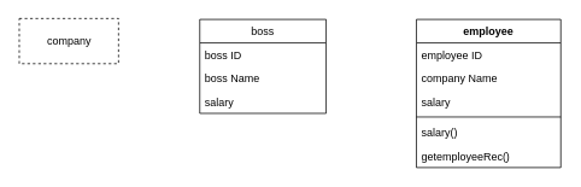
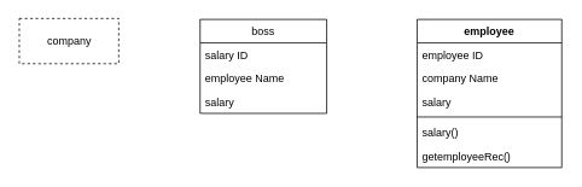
  <mxCell id="0" />
  <mxCell id="1" parent="0" />
  <mxCell id="2" value="company" style="html=1;fillColor=none;dashed=1;" vertex="1" parent="1"><mxGeometry x="20" y="20" width="110" height="50" as="geometry" /></mxCell>
  <mxCell id="3" value="employee" style="swimlane;fontStyle=1;align=center;verticalAlign=top;childLayout=stackLayout;horizontal=1;startSize=26;horizontalStack=0;resizeParent=1;resizeParentMax=0;resizeLast=0;collapsible=1;marginBottom=0;" vertex="1" parent="1"><mxGeometry x="460" y="21" width="160" height="164" as="geometry" /></mxCell>
  <mxCell id="4" value="employee ID" style="text;strokeColor=none;fillColor=none;align=left;verticalAlign=top;spacingLeft=4;spacingRight=4;overflow=hidden;rotatable=0;points=[[0,0.5],[1,0.5]];portConstraint=eastwest;" vertex="1" parent="3"><mxGeometry y="26" width="160" height="26" as="geometry" /></mxCell>
  <mxCell id="5" value="company Name" style="text;strokeColor=none;fillColor=none;align=left;verticalAlign=top;spacingLeft=4;spacingRight=4;overflow=hidden;rotatable=0;points=[[0,0.5],[1,0.5]];portConstraint=eastwest;" vertex="1" parent="3"><mxGeometry y="52" width="160" height="26" as="geometry" /></mxCell>
  <mxCell id="6" value="salary" style="text;strokeColor=none;fillColor=none;align=left;verticalAlign=top;spacingLeft=4;spacingRight=4;overflow=hidden;rotatable=0;points=[[0,0.5],[1,0.5]];portConstraint=eastwest;" vertex="1" parent="3"><mxGeometry y="78" width="160" height="26" as="geometry" /></mxCell>
  <mxCell id="7" value="" style="line;strokeWidth=1;fillColor=none;align=left;verticalAlign=middle;spacingTop=-1;spacingLeft=3;spacingRight=3;rotatable=0;labelPosition=right;points=[];portConstraint=eastwest;strokeColor=inherit;" vertex="1" parent="3"><mxGeometry y="104" width="160" height="8" as="geometry" /></mxCell>
  <mxCell id="8" value="salary()" style="text;strokeColor=none;fillColor=none;align=left;verticalAlign=top;spacingLeft=4;spacingRight=4;overflow=hidden;rotatable=0;points=[[0,0.5],[1,0.5]];portConstraint=eastwest;" vertex="1" parent="3"><mxGeometry y="112" width="160" height="26" as="geometry" /></mxCell>
  <mxCell id="9" value="getemployeeRec()" style="text;strokeColor=none;fillColor=none;align=left;verticalAlign=top;spacingLeft=4;spacingRight=4;overflow=hidden;rotatable=0;points=[[0,0.5],[1,0.5]];portConstraint=eastwest;" vertex="1" parent="3"><mxGeometry y="138" width="160" height="26" as="geometry" /></mxCell>
  <mxCell id="10" value="boss" style="swimlane;fontStyle=0;childLayout=stackLayout;horizontal=1;startSize=26;fillColor=none;horizontalStack=0;resizeParent=1;resizeParentMax=0;resizeLast=0;collapsible=1;marginBottom=0;" vertex="1" parent="1"><mxGeometry x="220" y="21" width="140" height="104" as="geometry" /></mxCell>
- <mxCell id="11" value="boss ID" style="text;strokeColor=none;fillColor=none;align=left;verticalAlign=top;spacingLeft=4;spacingRight=4;overflow=hidden;rotatable=0;points=[[0,0.5],[1,0.5]];portConstraint=eastwest;" vertex="1" parent="10"><mxGeometry y="26" width="140" height="26" as="geometry" /></mxCell>
- <mxCell id="12" value="boss Name" style="text;strokeColor=none;fillColor=none;align=left;verticalAlign=top;spacingLeft=4;spacingRight=4;overflow=hidden;rotatable=0;points=[[0,0.5],[1,0.5]];portConstraint=eastwest;" vertex="1" parent="10"><mxGeometry y="52" width="140" height="26" as="geometry" /></mxCell>
+ <mxCell id="11" value="salary ID" style="text;strokeColor=none;fillColor=none;align=left;verticalAlign=top;spacingLeft=4;spacingRight=4;overflow=hidden;rotatable=0;points=[[0,0.5],[1,0.5]];portConstraint=eastwest;" vertex="1" parent="10"><mxGeometry y="26" width="140" height="26" as="geometry" /></mxCell>
+ <mxCell id="12" value="employee Name" style="text;strokeColor=none;fillColor=none;align=left;verticalAlign=top;spacingLeft=4;spacingRight=4;overflow=hidden;rotatable=0;points=[[0,0.5],[1,0.5]];portConstraint=eastwest;" vertex="1" parent="10"><mxGeometry y="52" width="140" height="26" as="geometry" /></mxCell>
  <mxCell id="13" value="salary" style="text;strokeColor=none;fillColor=none;align=left;verticalAlign=top;spacingLeft=4;spacingRight=4;overflow=hidden;rotatable=0;points=[[0,0.5],[1,0.5]];portConstraint=eastwest;" vertex="1" parent="10"><mxGeometry y="78" width="140" height="26" as="geometry" /></mxCell>
